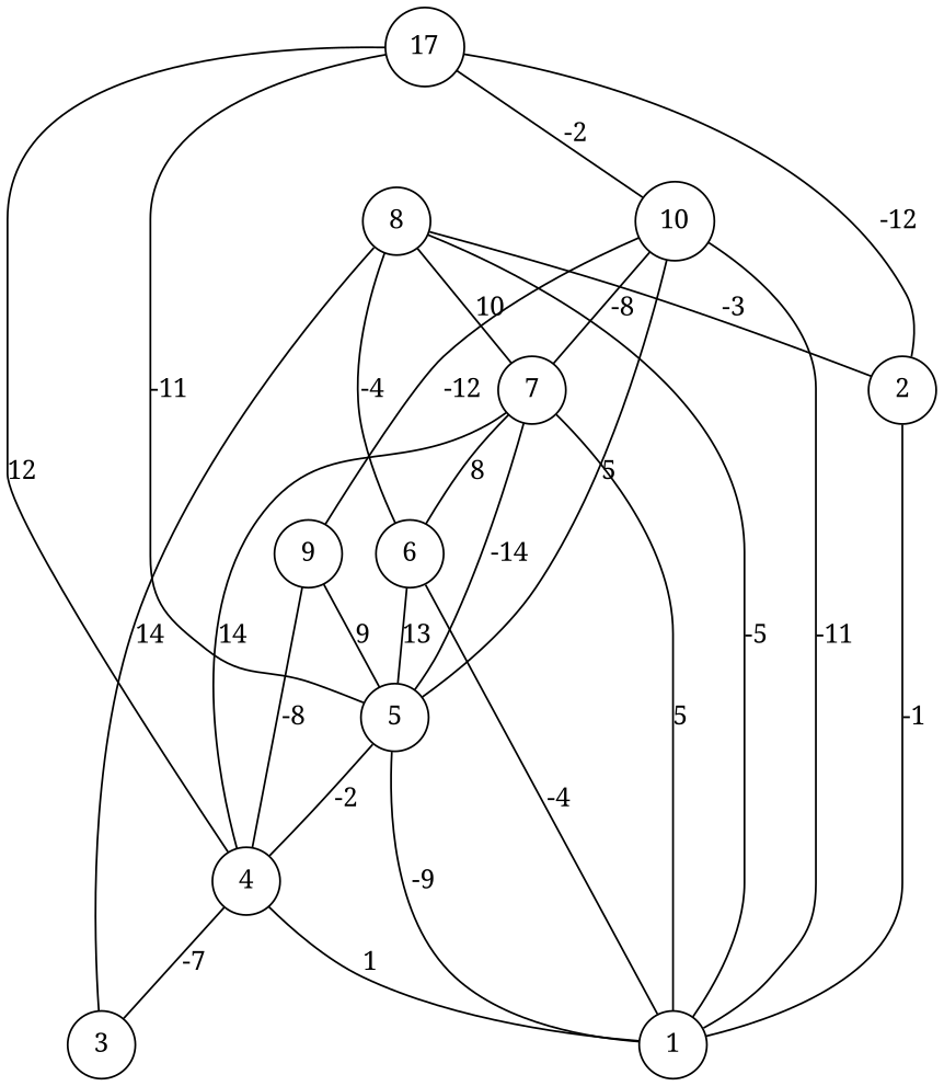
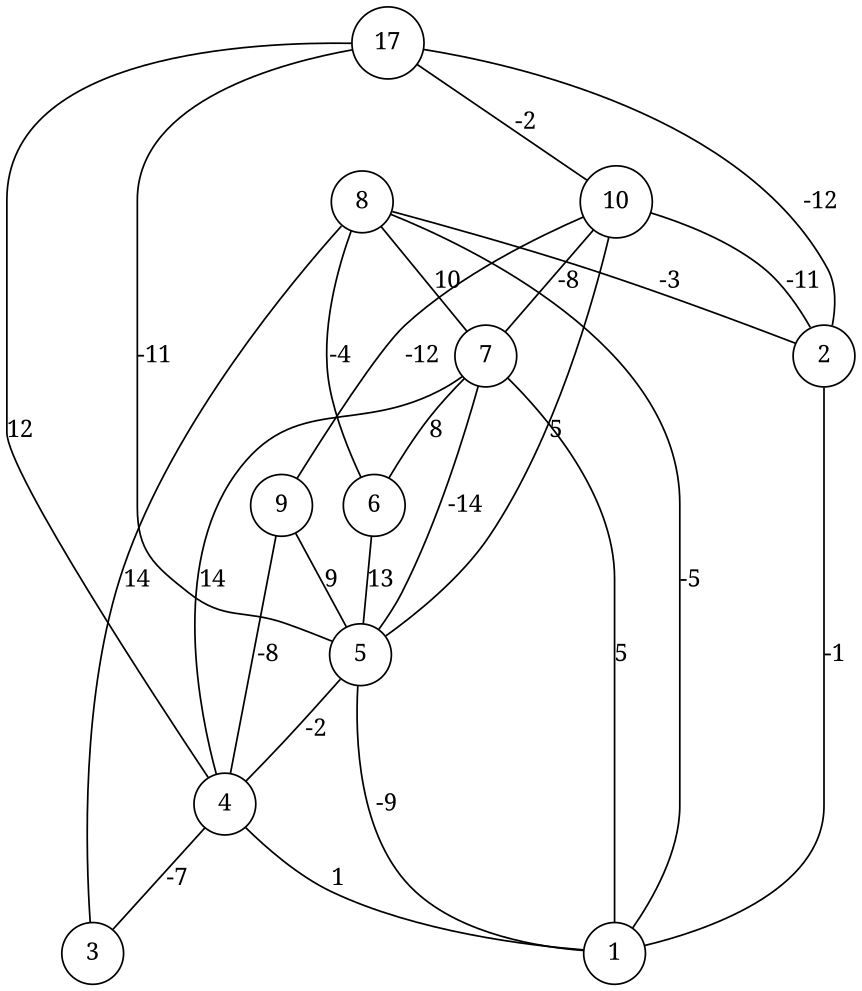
  graph {
    fontname="Noto Serif"
    node [fontname="Noto Serif" shape=circle]
    edge [fontname="Noto Serif"]
    n1 [label=17]
    2
    4
    5
    10
    1
    3
    7
    9
    6
    8
    n1 -- 2 [label=-12]
    n1 -- 4 [label=12]
    n1 -- 5 [label=-11]
    n1 -- 10 [label=-2]
    2 -- 1 [label=-1]
    4 -- 1 [label=1]
    4 -- 3 [label=-7]
    5 -- 4 [label=-2]
    5 -- 1 [label=-9]
-   10 -- 1 [label=-11]
+   10 -- 2 [label=-11]
    10 -- 5 [label=5]
    10 -- 7 [label=-8]
    10 -- 9 [label=-12]
    7 -- 4 [label=14]
    7 -- 5 [label=-14]
    7 -- 1 [label=5]
    7 -- 6 [label=8]
    9 -- 4 [label=-8]
    9 -- 5 [label=9]
    6 -- 5 [label=13]
-   6 -- 1 [label=-4]
    8 -- 2 [label=-3]
    8 -- 1 [label=-5]
    8 -- 3 [label=14]
    8 -- 7 [label=10]
    8 -- 6 [label=-4]
  }
